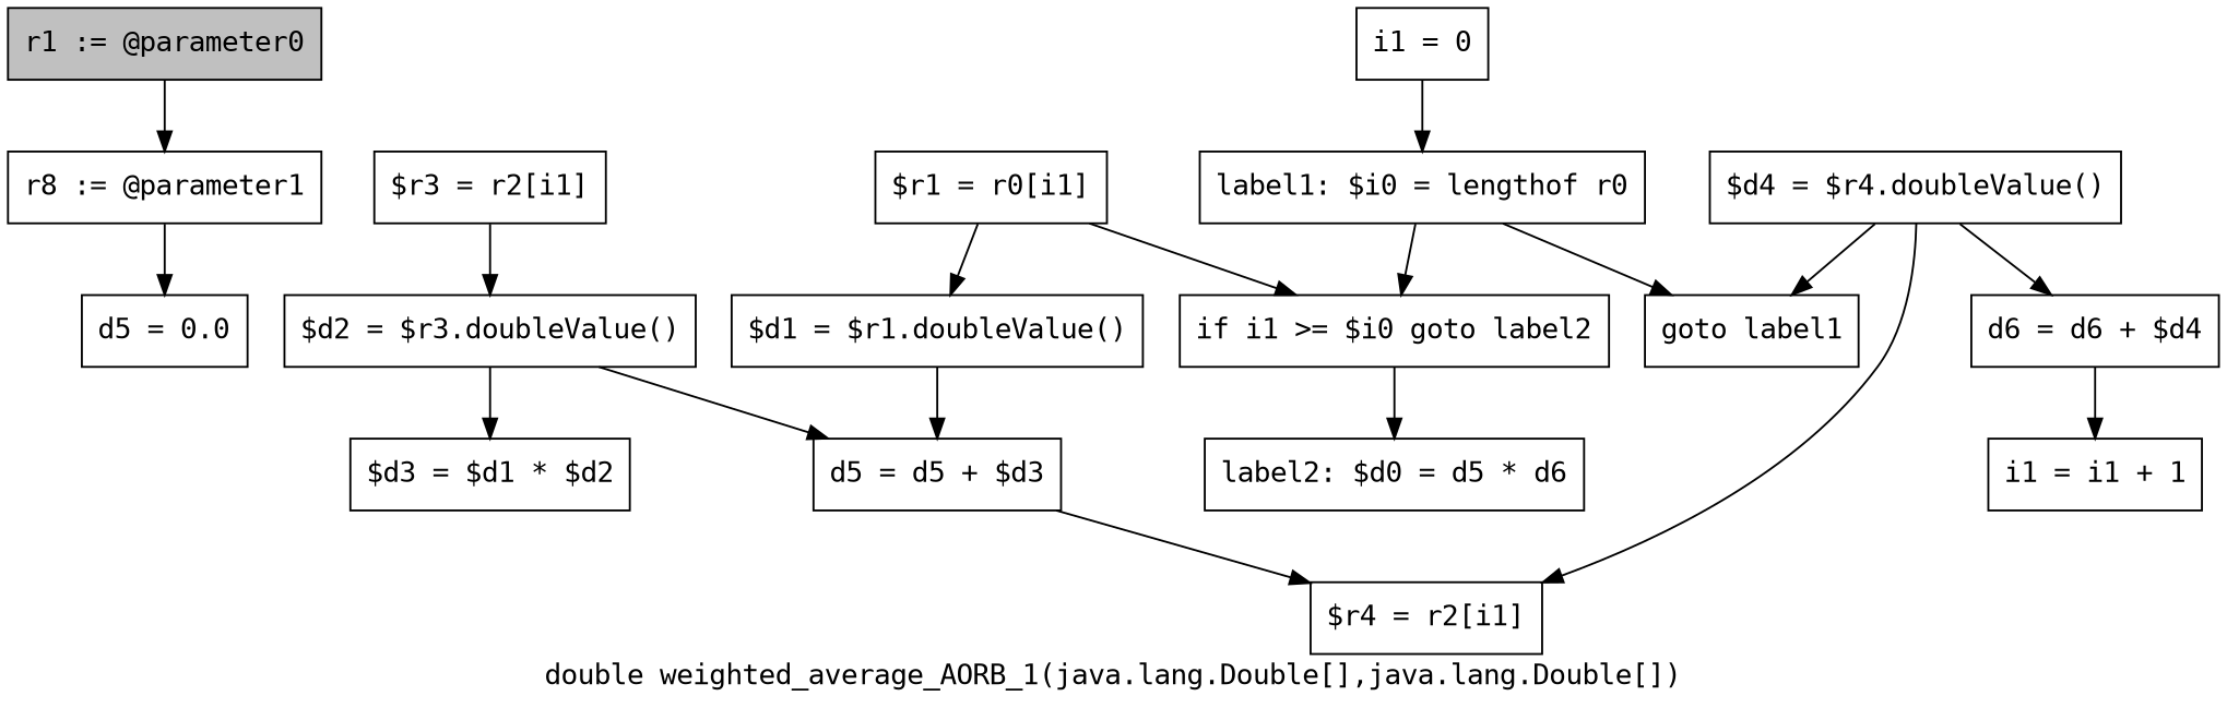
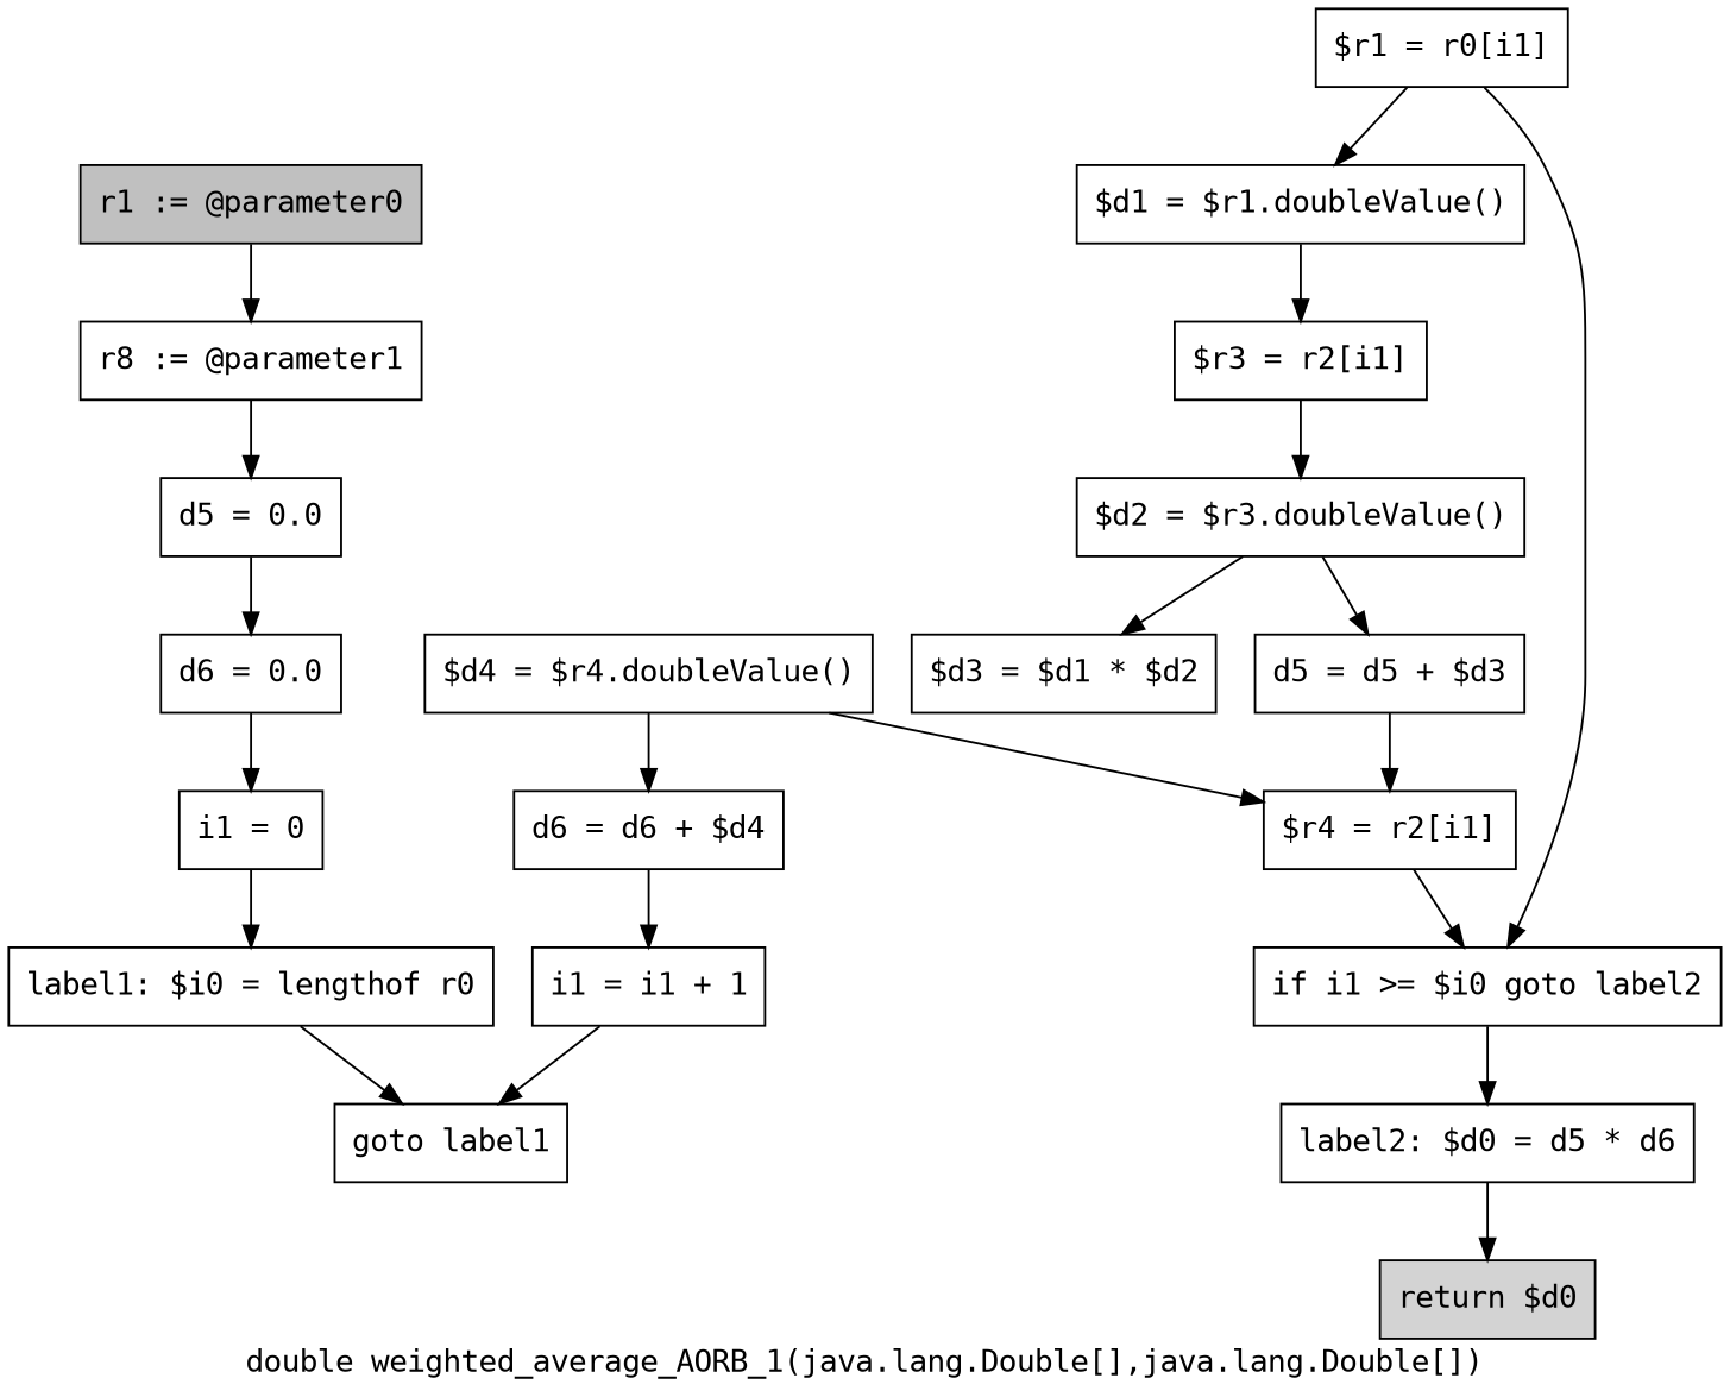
  digraph {
    fontname="DejaVu Sans Mono"
    label="double weighted_average_AORB_1(java.lang.Double[],java.lang.Double[])"
    node [fontname="DejaVu Sans Mono" shape=box]
    edge [fontname="DejaVu Sans Mono"]
    n1 [fillcolor=gray label="r1 := @parameter0" style=filled]
    n2 [label="r8 := @parameter1"]
    n3 [label="d5 = 0.0"]
+   n4 [label="d6 = 0.0"]
    n5 [label="i1 = 0"]
    n6 [label="label1: $i0 = lengthof r0"]
    n7 [label="if i1 >= $i0 goto label2"]
    n8 [label="goto label1"]
    n9 [label="label2: $d0 = d5 * d6"]
    n10 [label="$r1 = r0[i1]"]
    n11 [label="$d1 = $r1.doubleValue()"]
+   n12 [fillcolor=lightgray label="return $d0" style=filled]
    n13 [label="$r3 = r2[i1]"]
    n14 [label="$d2 = $r3.doubleValue()"]
    n15 [label="$d3 = $d1 * $d2"]
    n16 [label="d5 = d5 + $d3"]
    n17 [label="$r4 = r2[i1]"]
    n18 [label="$d4 = $r4.doubleValue()"]
    n19 [label="d6 = d6 + $d4"]
    n20 [label="i1 = i1 + 1"]
    n1 -> n2
    n2 -> n3
+   n3 -> n4
+   n4 -> n5
    n5 -> n6
-   n6 -> n7
+   n17 -> n7
    n6 -> n8
    n7 -> n9
+   n9 -> n12
    n10 -> n7
    n10 -> n11
-   n11 -> n16
+   n11 -> n13
    n13 -> n14
    n14 -> n15
    n14 -> n16
    n16 -> n17
    n18 -> n17
    n18 -> n19
    n19 -> n20
-   n18 -> n8
+   n20 -> n8
  }
